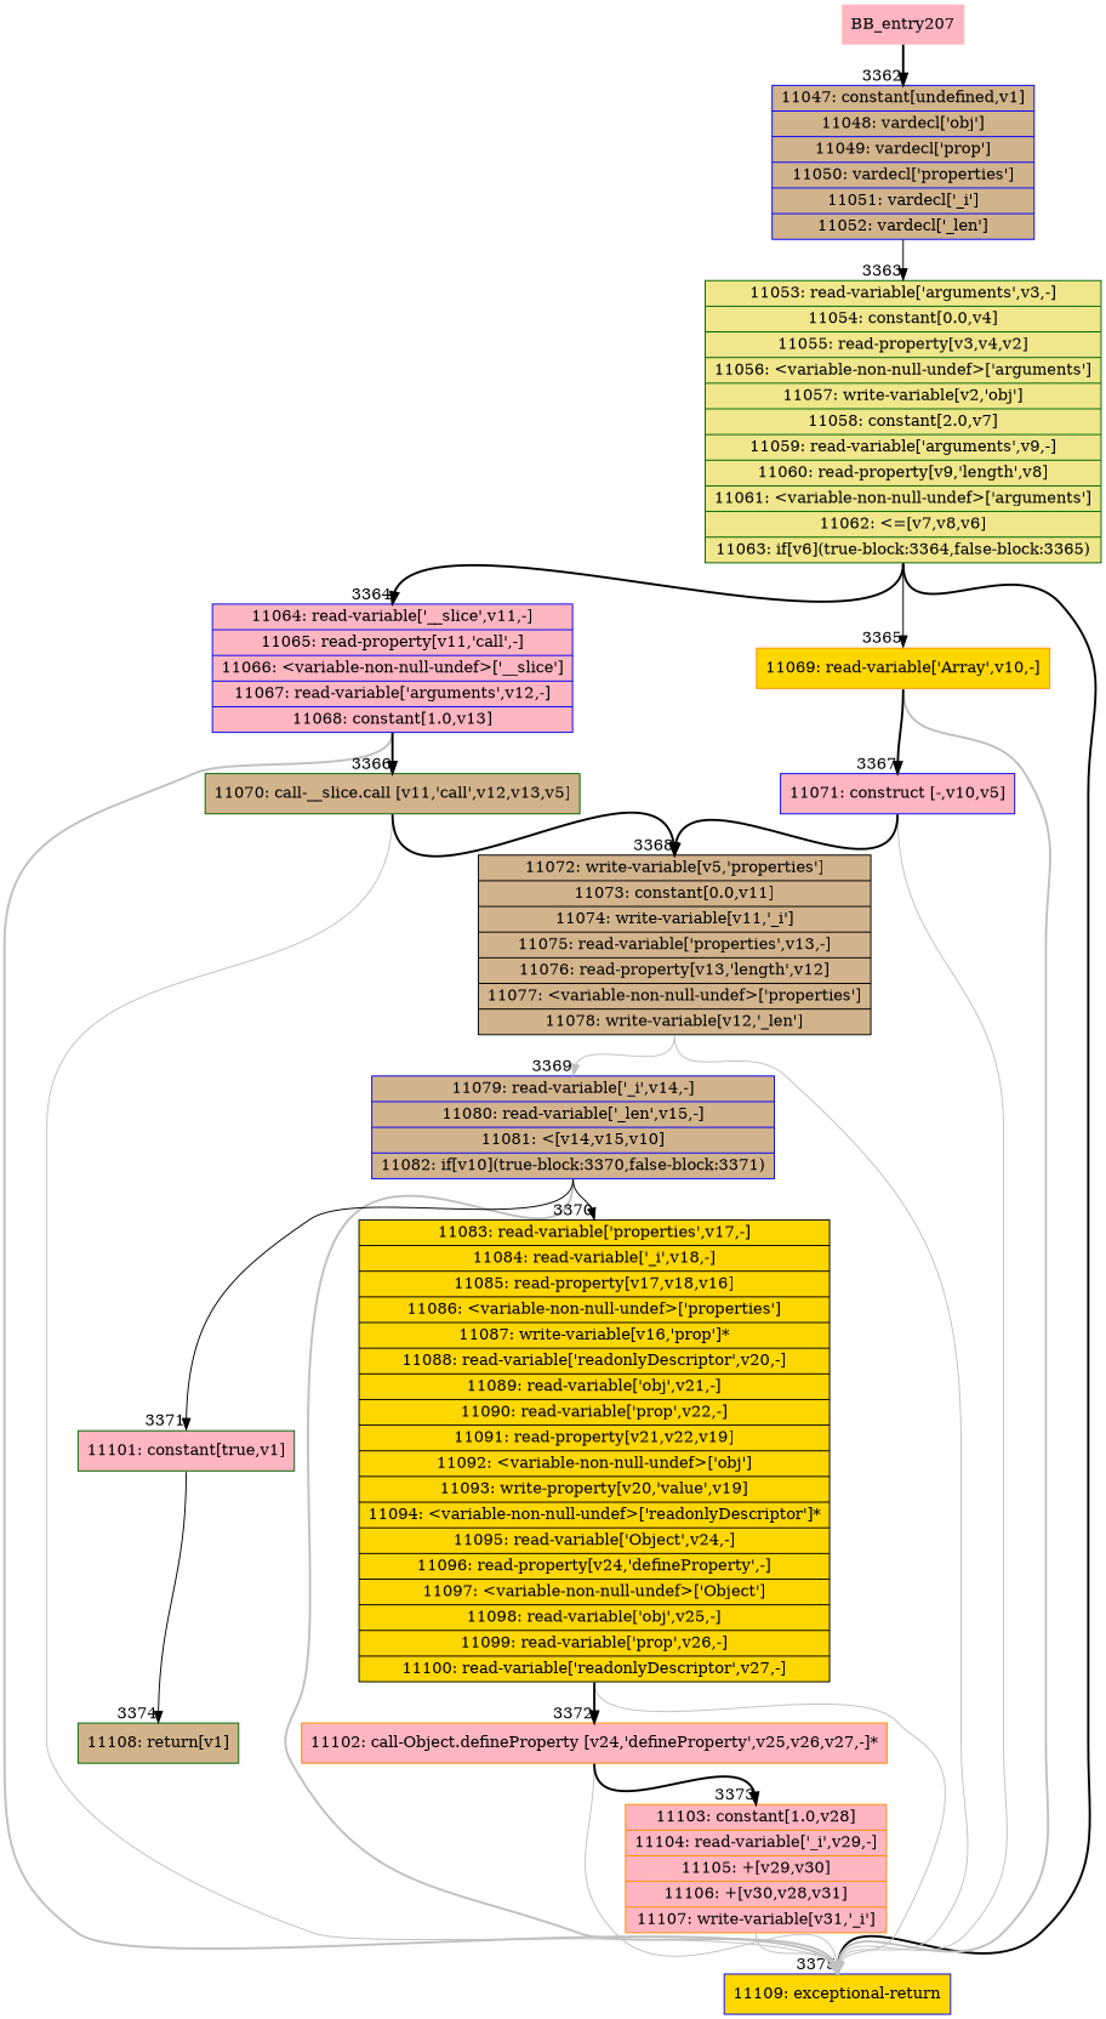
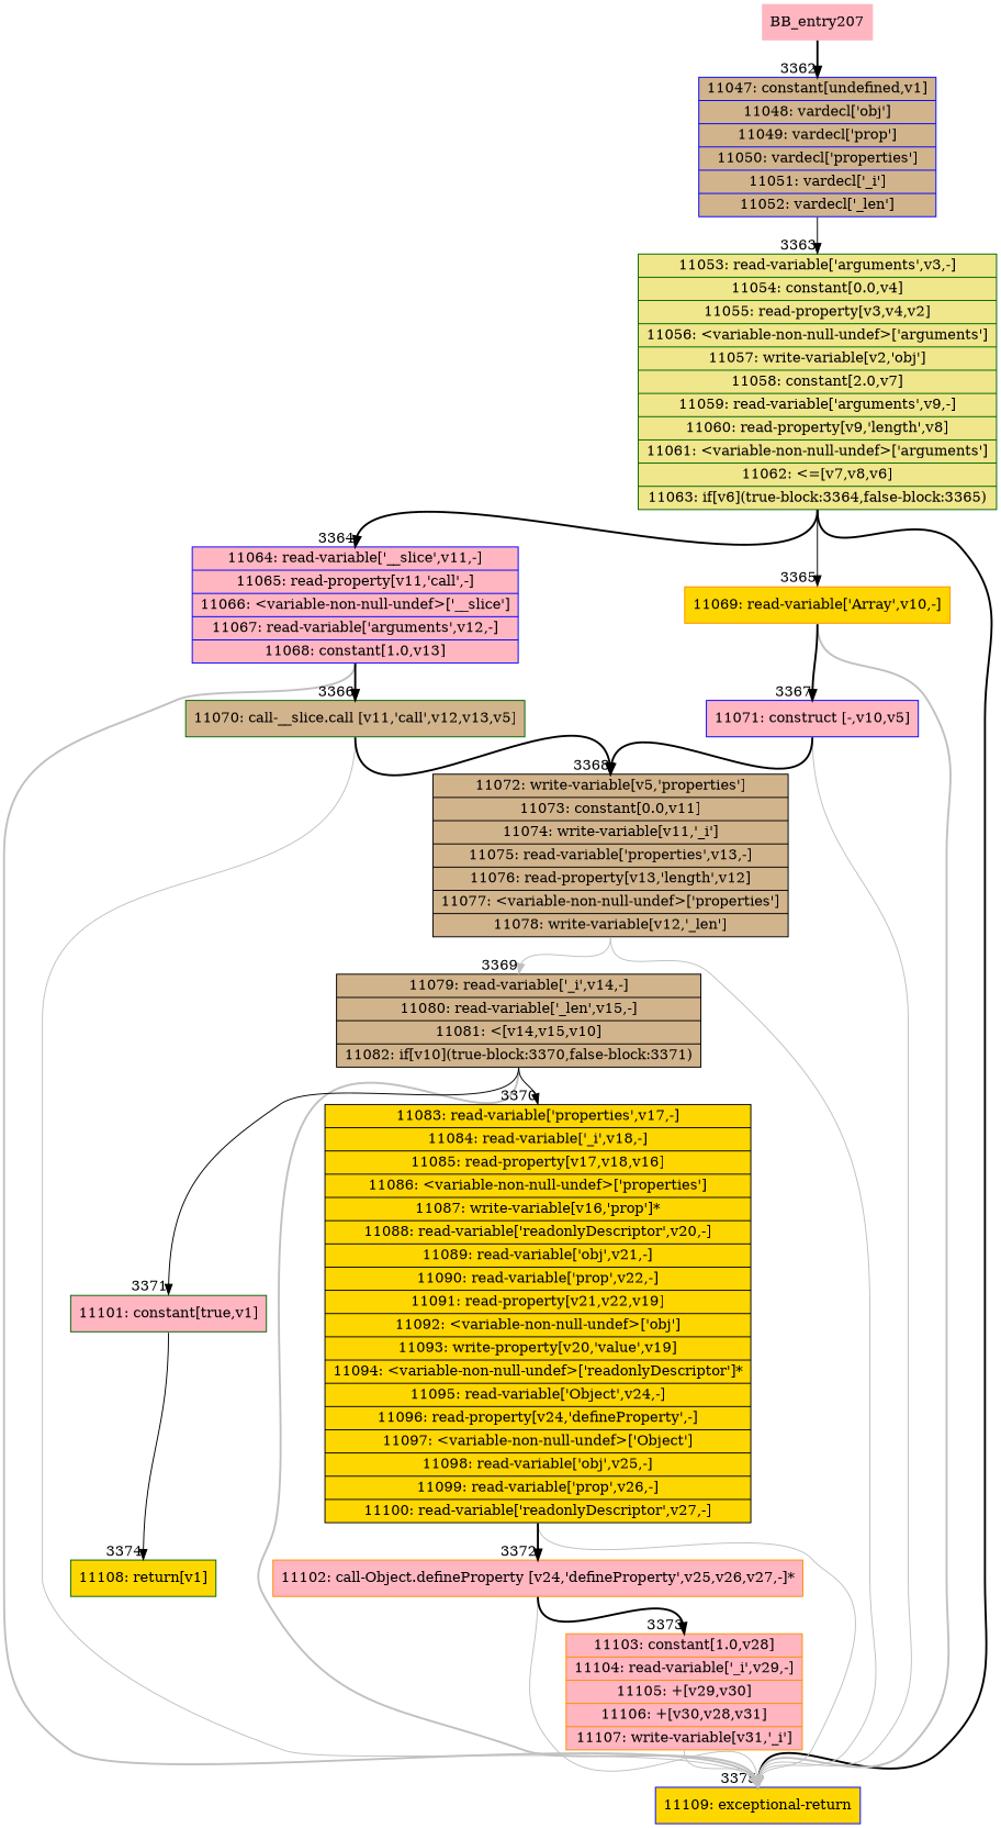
  digraph {
    rankdir=TD
    node [color=darkgreen fillcolor=lightpink shape=record style=filled]
    edge [headport=n style=bold tailport=s]
    n1 [label=BB_entry207 shape=none]
    n2 [color=blue fillcolor=tan label="{11047: constant[undefined,v1]|11048: vardecl['obj']|11049: vardecl['prop']|11050: vardecl['properties']|11051: vardecl['_i']|11052: vardecl['_len']}"]
    n3 [fillcolor=khaki label="{11053: read-variable['arguments',v3,-]|11054: constant[0.0,v4]|11055: read-property[v3,v4,v2]|11056: \<variable-non-null-undef\>['arguments']|11057: write-variable[v2,'obj']|11058: constant[2.0,v7]|11059: read-variable['arguments',v9,-]|11060: read-property[v9,'length',v8]|11061: \<variable-non-null-undef\>['arguments']|11062: \<=[v7,v8,v6]|11063: if[v6](true-block:3364,false-block:3365)}"]
    n4 [color=blue label="{11064: read-variable['__slice',v11,-]|11065: read-property[v11,'call',-]|11066: \<variable-non-null-undef\>['__slice']|11067: read-variable['arguments',v12,-]|11068: constant[1.0,v13]}"]
    n5 [color=darkorange fillcolor=gold label="{11069: read-variable['Array',v10,-]}"]
    n6 [color=blue fillcolor=gold label="{11109: exceptional-return}"]
    n7 [fillcolor=tan label="{11070: call-__slice.call [v11,'call',v12,v13,v5]}"]
    n8 [color=blue label="{11071: construct [-,v10,v5]}"]
    n9 [color=black fillcolor=tan label="{11072: write-variable[v5,'properties']|11073: constant[0.0,v11]|11074: write-variable[v11,'_i']|11075: read-variable['properties',v13,-]|11076: read-property[v13,'length',v12]|11077: \<variable-non-null-undef\>['properties']|11078: write-variable[v12,'_len']}"]
-   n10 [color=blue fillcolor=tan label="{11079: read-variable['_i',v14,-]|11080: read-variable['_len',v15,-]|11081: \<[v14,v15,v10]|11082: if[v10](true-block:3370,false-block:3371)}"]
+   n10 [color=black fillcolor=tan label="{11079: read-variable['_i',v14,-]|11080: read-variable['_len',v15,-]|11081: \<[v14,v15,v10]|11082: if[v10](true-block:3370,false-block:3371)}"]
    n11 [color=black fillcolor=gold label="{11083: read-variable['properties',v17,-]|11084: read-variable['_i',v18,-]|11085: read-property[v17,v18,v16]|11086: \<variable-non-null-undef\>['properties']|11087: write-variable[v16,'prop']*|11088: read-variable['readonlyDescriptor',v20,-]|11089: read-variable['obj',v21,-]|11090: read-variable['prop',v22,-]|11091: read-property[v21,v22,v19]|11092: \<variable-non-null-undef\>['obj']|11093: write-property[v20,'value',v19]|11094: \<variable-non-null-undef\>['readonlyDescriptor']*|11095: read-variable['Object',v24,-]|11096: read-property[v24,'defineProperty',-]|11097: \<variable-non-null-undef\>['Object']|11098: read-variable['obj',v25,-]|11099: read-variable['prop',v26,-]|11100: read-variable['readonlyDescriptor',v27,-]}"]
    n12 [label="{11101: constant[true,v1]}"]
    n13 [color=darkorange label="{11102: call-Object.defineProperty [v24,'defineProperty',v25,v26,v27,-]*}"]
-   n14 [fillcolor=tan label="{11108: return[v1]}"]
+   n14 [fillcolor=gold label="{11108: return[v1]}"]
    n15 [color=darkorange label="{11103: constant[1.0,v28]|11104: read-variable['_i',v29,-]|11105: +[v29,v30]|11106: +[v30,v28,v31]|11107: write-variable[v31,'_i']}"]
    n1 -> n2 [headlabel="    3362"]
    n2 -> n3 [headlabel="      3363" style=solid]
    n3 -> n4 [headlabel="      3364"]
    n3 -> n5 [headlabel="      3365" style=solid]
    n3 -> n6 [color=black headlabel="      3375"]
    n4 -> n6 [color=gray]
    n4 -> n7 [headlabel="      3366"]
    n5 -> n6 [color=gray]
    n5 -> n8 [headlabel="      3367"]
    n7 -> n6 [color=gray style=solid]
    n7 -> n9 [headlabel="      3368"]
    n8 -> n6 [color=gray style=solid]
    n8 -> n9
    n9 -> n6 [color=gray style=solid]
    n9 -> n10 [color=gray headlabel="      3369" style=solid]
    n10 -> n6 [color=gray]
    n10 -> n11 [headlabel="      3370" style=solid]
    n10 -> n12 [headlabel="      3371" style=solid]
    n11 -> n6 [color=gray style=solid]
    n11 -> n13 [headlabel="      3372"]
    n12 -> n14 [headlabel="      3374" style=solid]
    n13 -> n6 [color=gray style=solid]
    n13 -> n15 [headlabel="      3373"]
    n15 -> n6 [color=gray style=solid]
  }
